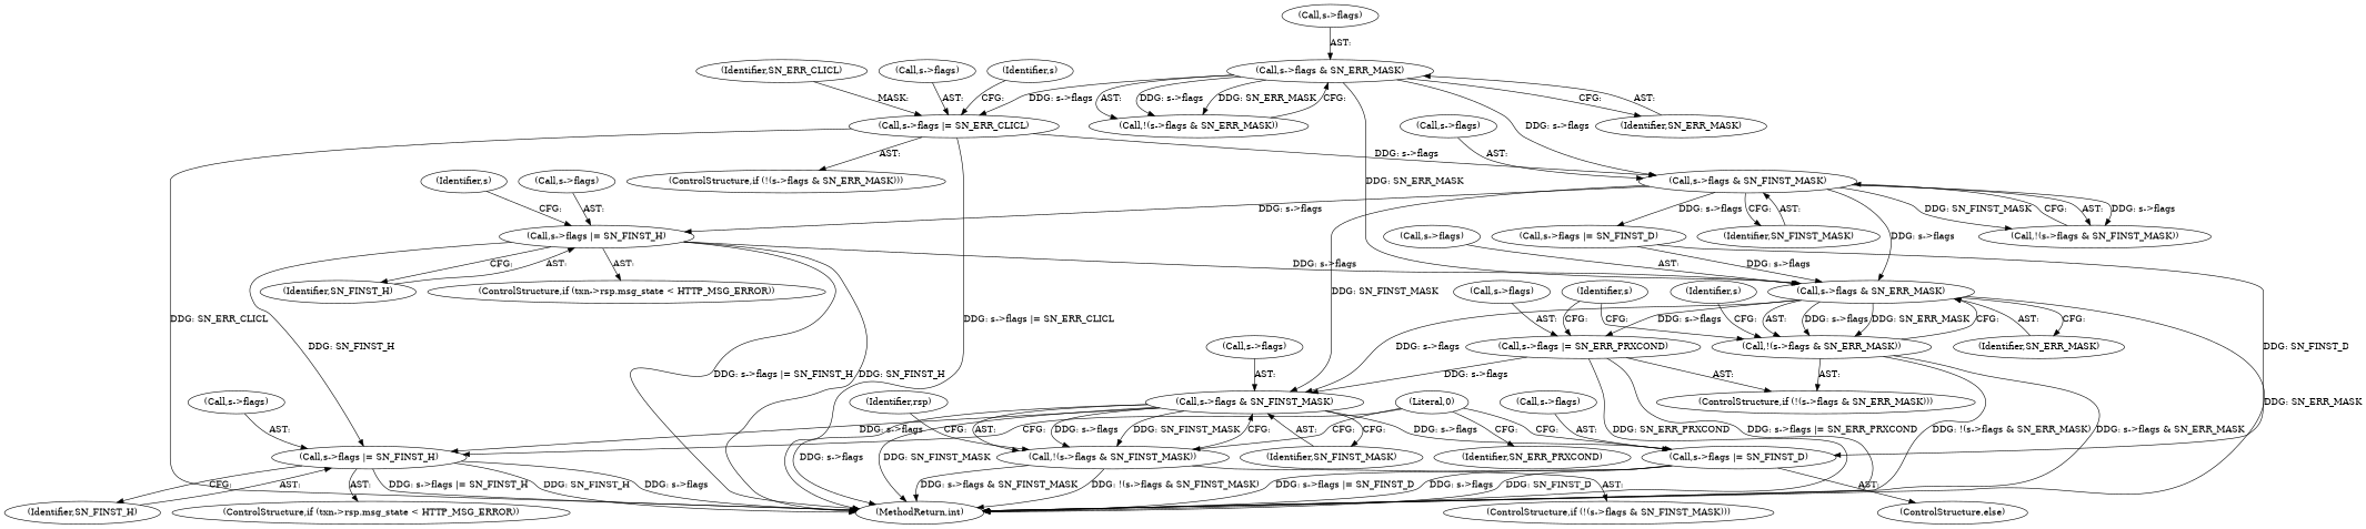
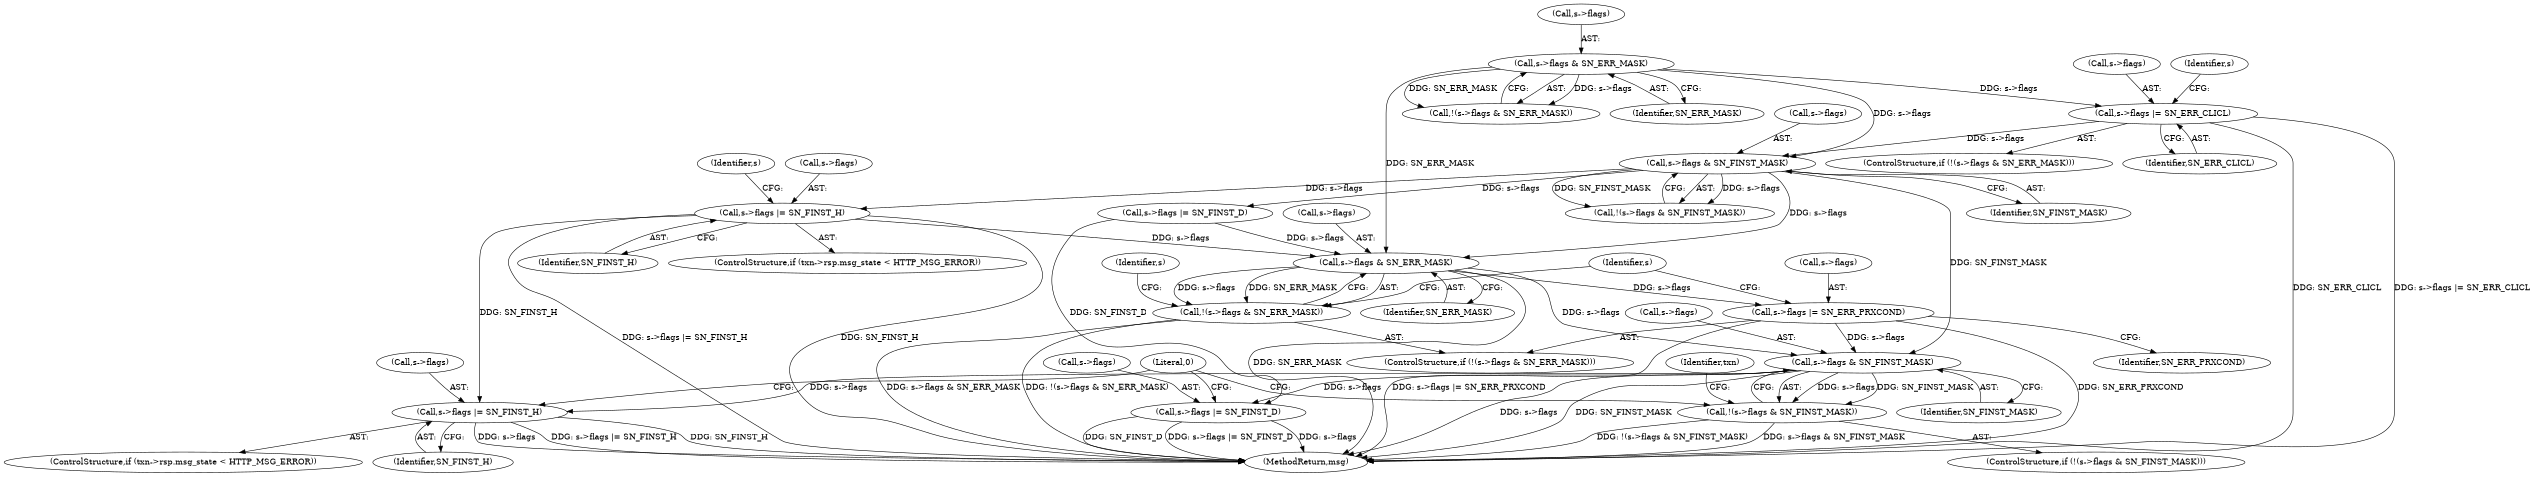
  digraph {
    n1 [label="(Call,s->flags |= SN_FINST_H)"]
    n2 [label="(Call,s->flags & SN_ERR_MASK)"]
    n3 [label="(Call,s->flags |= SN_FINST_H)"]
    n4 [label="(Identifier,SN_FINST_H)"]
    n5 [label="(ControlStructure,if (txn->rsp.msg_state < HTTP_MSG_ERROR))"]
-   n6 [label="(MethodReturn,int)"]
+   n6 [label="(MethodReturn,msg)"]
    n7 [label="(Call,s->flags & SN_FINST_MASK)"]
    n8 [label="(Call,!(s->flags & SN_ERR_MASK))"]
    n9 [label="(Call,s->flags |= SN_ERR_PRXCOND)"]
    n10 [label="(Identifier,SN_ERR_MASK)"]
    n11 [label="(Identifier,SN_FINST_H)"]
    n12 [label="(ControlStructure,if (txn->rsp.msg_state < HTTP_MSG_ERROR))"]
    n13 [label="(Call,s->flags & SN_FINST_MASK)"]
    n14 [label="(Call,!(s->flags & SN_FINST_MASK))"]
    n15 [label="(Identifier,SN_FINST_MASK)"]
    n16 [label="(Call,s->flags |= SN_FINST_D)"]
    n17 [label="(Call,!(s->flags & SN_FINST_MASK))"]
    n18 [label="(Call,s->flags |= SN_FINST_D)"]
    n19 [label="(Identifier,SN_FINST_MASK)"]
    n20 [label="(Call,s->flags |= SN_ERR_CLICL)"]
    n21 [label="(Identifier,SN_ERR_CLICL)"]
    n22 [label="(ControlStructure,if (!(s->flags & SN_ERR_MASK)))"]
    n23 [label="(Call,s->flags & SN_ERR_MASK)"]
    n24 [label="(Identifier,SN_ERR_MASK)"]
    n25 [label="(Call,!(s->flags & SN_ERR_MASK))"]
    n26 [label="(ControlStructure,if (!(s->flags & SN_ERR_MASK)))"]
    n27 [label="(Identifier,SN_ERR_PRXCOND)"]
    n28 [label="(ControlStructure,if (!(s->flags & SN_FINST_MASK)))"]
-   n29 [label="(ControlStructure,else)"]
    n30 [label="(Call,s->flags)"]
    n31 [label="(Literal,0)"]
    n32 [label="(Identifier,s)"]
    n33 [label="(Call,s->flags)"]
    n34 [label="(Call,s->flags)"]
    n35 [label="(Identifier,s)"]
-   n36 [label="(Identifier,rsp)"]
+   n36 [label="(Identifier,txn)"]
    n37 [label="(Call,s->flags)"]
    n38 [label="(Call,s->flags)"]
    n39 [label="(Identifier,s)"]
    n40 [label="(Identifier,s)"]
    n41 [label="(Call,s->flags)"]
    n42 [label="(Call,s->flags)"]
    n43 [label="(Call,s->flags)"]
    n44 [label="(Call,s->flags)"]
    n1 -> n2 [label="DDG: s->flags"]
    n1 -> n3 [label="DDG: SN_FINST_H"]
    n1 -> n4 [label="CFG: "]
    n1 -> n5 [label="AST: "]
    n1 -> n6 [label="DDG: s->flags |= SN_FINST_H"]
    n1 -> n6 [label="DDG: SN_FINST_H"]
    n2 -> n6 [label="DDG: SN_ERR_MASK"]
    n2 -> n7 [label="DDG: s->flags"]
    n2 -> n8 [label="AST: "]
    n2 -> n8 [label="DDG: s->flags"]
    n2 -> n8 [label="DDG: SN_ERR_MASK"]
    n2 -> n9 [label="DDG: s->flags"]
    n2 -> n10 [label="CFG: "]
    n3 -> n6 [label="DDG: s->flags |= SN_FINST_H"]
    n3 -> n6 [label="DDG: SN_FINST_H"]
    n3 -> n6 [label="DDG: s->flags"]
    n3 -> n11 [label="CFG: "]
    n3 -> n12 [label="AST: "]
    n4 -> n1 [label="AST: "]
    n7 -> n3 [label="DDG: s->flags"]
    n7 -> n6 [label="DDG: s->flags"]
    n7 -> n6 [label="DDG: SN_FINST_MASK"]
    n7 -> n17 [label="AST: "]
    n7 -> n17 [label="DDG: s->flags"]
    n7 -> n17 [label="DDG: SN_FINST_MASK"]
    n7 -> n18 [label="DDG: s->flags"]
    n7 -> n19 [label="CFG: "]
    n8 -> n2 [label="CFG: "]
    n8 -> n6 [label="DDG: !(s->flags & SN_ERR_MASK)"]
    n8 -> n6 [label="DDG: s->flags & SN_ERR_MASK"]
    n8 -> n26 [label="AST: "]
    n9 -> n6 [label="DDG: s->flags |= SN_ERR_PRXCOND"]
    n9 -> n6 [label="DDG: SN_ERR_PRXCOND"]
    n9 -> n7 [label="DDG: s->flags"]
    n9 -> n26 [label="AST: "]
-   n31 -> n27 [label="CFG: "]
+   n9 -> n27 [label="CFG: "]
    n10 -> n2 [label="AST: "]
    n11 -> n3 [label="AST: "]
    n13 -> n1 [label="DDG: s->flags"]
    n13 -> n2 [label="DDG: s->flags"]
    n13 -> n7 [label="DDG: SN_FINST_MASK"]
    n13 -> n14 [label="AST: "]
    n13 -> n14 [label="DDG: s->flags"]
    n13 -> n14 [label="DDG: SN_FINST_MASK"]
    n13 -> n15 [label="CFG: "]
    n13 -> n16 [label="DDG: s->flags"]
    n14 -> n13 [label="CFG: "]
    n15 -> n13 [label="AST: "]
    n16 -> n2 [label="DDG: s->flags"]
    n16 -> n18 [label="DDG: SN_FINST_D"]
    n17 -> n6 [label="DDG: s->flags & SN_FINST_MASK"]
    n17 -> n6 [label="DDG: !(s->flags & SN_FINST_MASK)"]
    n17 -> n7 [label="CFG: "]
    n17 -> n28 [label="AST: "]
    n18 -> n6 [label="DDG: s->flags |= SN_FINST_D"]
    n18 -> n6 [label="DDG: s->flags"]
    n18 -> n6 [label="DDG: SN_FINST_D"]
-   n18 -> n29 [label="AST: "]
    n19 -> n7 [label="AST: "]
    n20 -> n6 [label="DDG: SN_ERR_CLICL"]
    n20 -> n6 [label="DDG: s->flags |= SN_ERR_CLICL"]
    n20 -> n13 [label="DDG: s->flags"]
+   n20 -> n21 [label="CFG: "]
    n20 -> n22 [label="AST: "]
-   n21 -> n20 [label="MASK: "]
+   n21 -> n20 [label="AST: "]
    n23 -> n2 [label="DDG: SN_ERR_MASK"]
    n23 -> n13 [label="DDG: s->flags"]
    n23 -> n20 [label="DDG: s->flags"]
    n23 -> n24 [label="CFG: "]
    n23 -> n25 [label="AST: "]
    n23 -> n25 [label="DDG: s->flags"]
    n23 -> n25 [label="DDG: SN_ERR_MASK"]
    n24 -> n23 [label="AST: "]
    n25 -> n23 [label="CFG: "]
    n30 -> n2 [label="AST: "]
    n31 -> n3 [label="CFG: "]
    n31 -> n17 [label="CFG: "]
    n31 -> n18 [label="CFG: "]
    n32 -> n8 [label="CFG: "]
    n33 -> n20 [label="AST: "]
    n34 -> n9 [label="AST: "]
    n35 -> n1 [label="CFG: "]
    n36 -> n17 [label="CFG: "]
    n37 -> n7 [label="AST: "]
    n38 -> n23 [label="AST: "]
    n39 -> n8 [label="CFG: "]
    n39 -> n9 [label="CFG: "]
    n40 -> n20 [label="CFG: "]
    n41 -> n18 [label="AST: "]
    n42 -> n1 [label="AST: "]
    n43 -> n13 [label="AST: "]
    n44 -> n3 [label="AST: "]
  }
